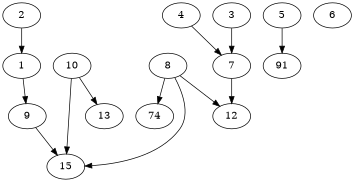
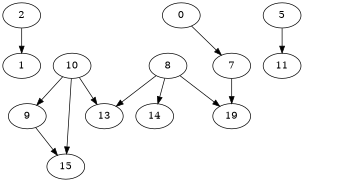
  digraph {
    node [alpha=0.08]
    1 [alpha=0.18 expect_size=5693440]
    9 [alpha=0.04 expect_size=9585664]
    15 [alpha=0.16 expect_size=24647680]
    2 [alpha=0.15 expect_size=52421632]
-   3 [alpha=0.12 expect_size=46014464]
    7 [expect_size=18442240]
-   12 [alpha=0.12 expect_size=35193856]
+   12 [alpha=0.12 expect_size=35193856 label=19]
    10 [expect_size=46226432]
    13 [expect_size=23662592]
-   4 [expect_size=8121344]
+   4 [expect_size=8121344 label=0]
    8 [alpha=0.15 expect_size=20058112]
-   14 [alpha=0.13 expect_size=52068352 label=74]
+   14 [alpha=0.13 expect_size=52068352]
    5 [alpha=0.11 expect_size=45428736]
-   11 [alpha=0.07 expect_size=39589888 label=91]
-   6 [alpha=0.09 expect_size=23482368]
-   1 -> 9
+   11 [alpha=0.07 expect_size=39589888]
+   10 -> 9
    9 -> 15
    2 -> 1
-   3 -> 7
    7 -> 12
    10 -> 15
    10 -> 13
    4 -> 7
-   8 -> 15
+   8 -> 13
    8 -> 12
    8 -> 14
    5 -> 11
  }
